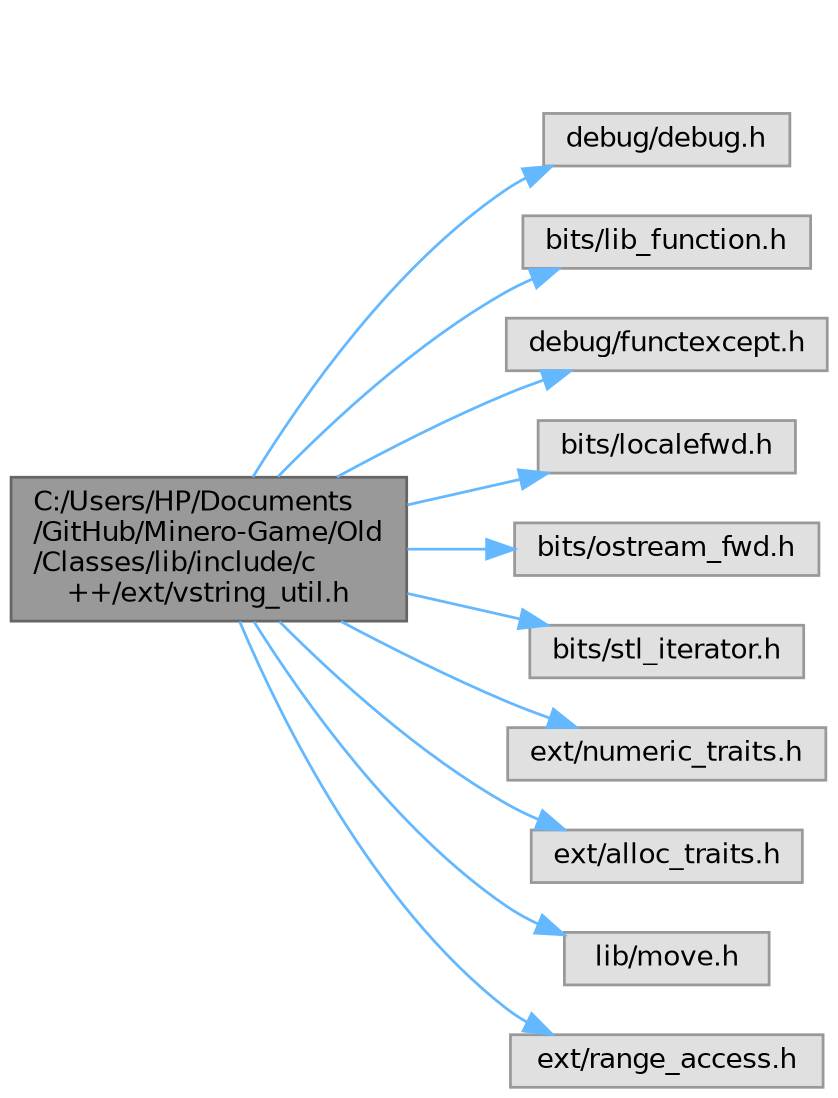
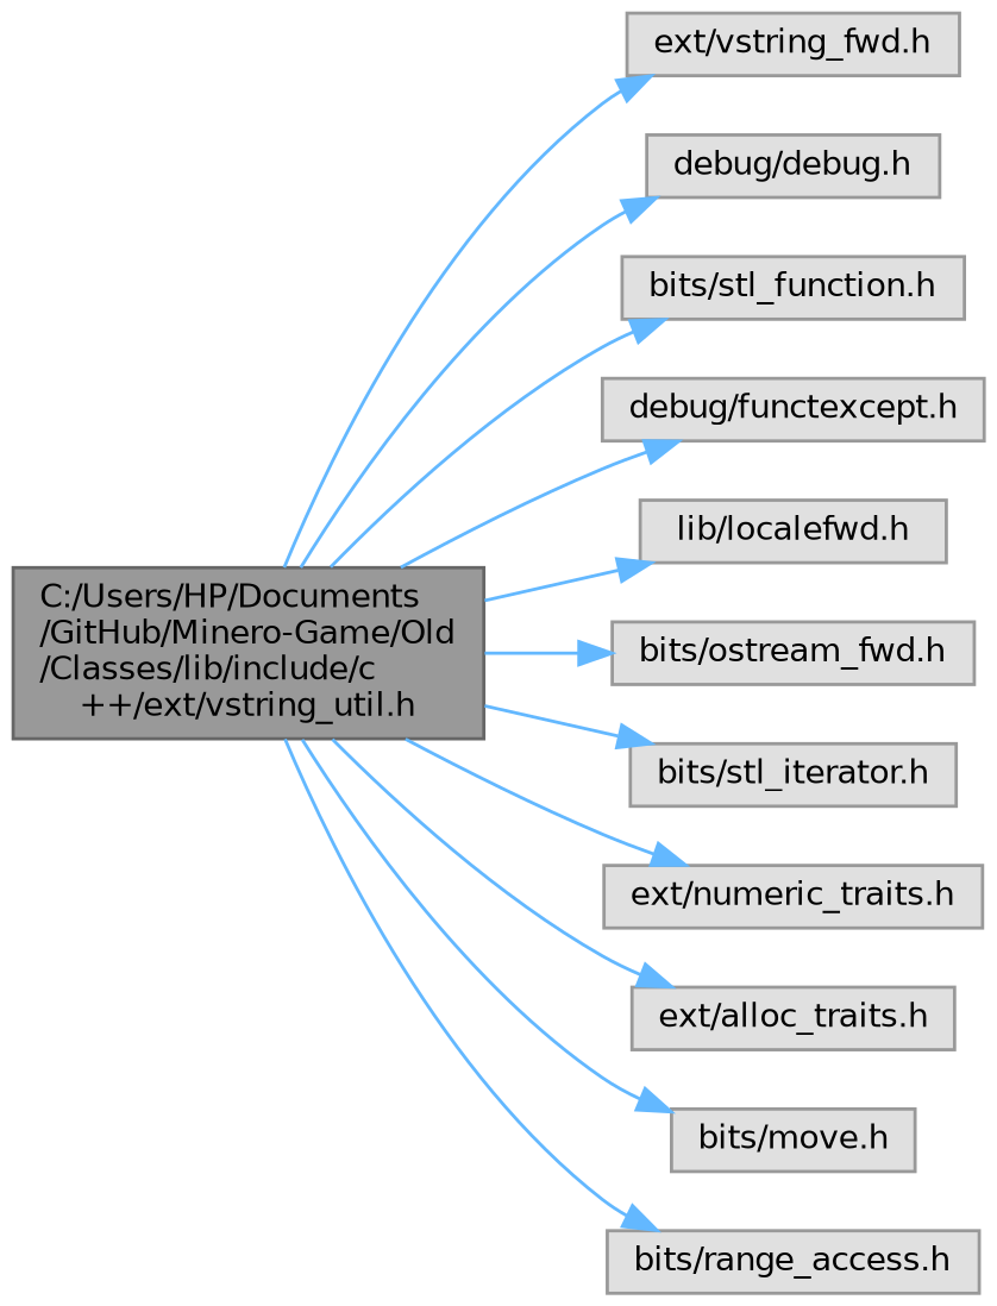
  digraph {
    rankdir=LR
    node [color=grey60 fillcolor="#E0E0E0" fontname=Helvetica fontsize=10 shape=box style=filled]
    edge [color=steelblue1 fontname=Helvetica fontsize=10 labelfontname=Helvetica labelfontsize=10 style=solid]
    n1 [color=gray40 fillcolor=grey60 fontcolor=black height=0.2 label="C:/Users/HP/Documents\l/GitHub/Minero-Game/Old\l/Classes/lib/include/c\l++/ext/vstring_util.h" width=0.4]
+   n2 [height=0.2 label="ext/vstring_fwd.h" width=0.4]
    n3 [height=0.2 label="debug/debug.h" width=0.4]
-   n4 [height=0.2 label="bits/lib_function.h" width=0.4]
+   n4 [height=0.2 label="bits/stl_function.h" width=0.4]
    n5 [height=0.2 label="debug/functexcept.h" width=0.4]
-   n6 [height=0.2 label="bits/localefwd.h" width=0.4]
+   n6 [height=0.2 label="lib/localefwd.h" width=0.4]
    n7 [height=0.2 label="bits/ostream_fwd.h" width=0.4]
    n8 [height=0.2 label="bits/stl_iterator.h" width=0.4]
    n9 [height=0.2 label="ext/numeric_traits.h" width=0.4]
    n10 [height=0.2 label="ext/alloc_traits.h" width=0.4]
-   n11 [height=0.2 label="lib/move.h" width=0.4]
-   n12 [height=0.2 label="ext/range_access.h" width=0.4]
+   n11 [height=0.2 label="bits/move.h" width=0.4]
+   n12 [height=0.2 label="bits/range_access.h" width=0.4]
+   n1 -> n2
    n1 -> n3
    n1 -> n4
    n1 -> n5
    n1 -> n6
    n1 -> n7
    n1 -> n8
    n1 -> n9
    n1 -> n10
    n1 -> n11
    n1 -> n12
  }
